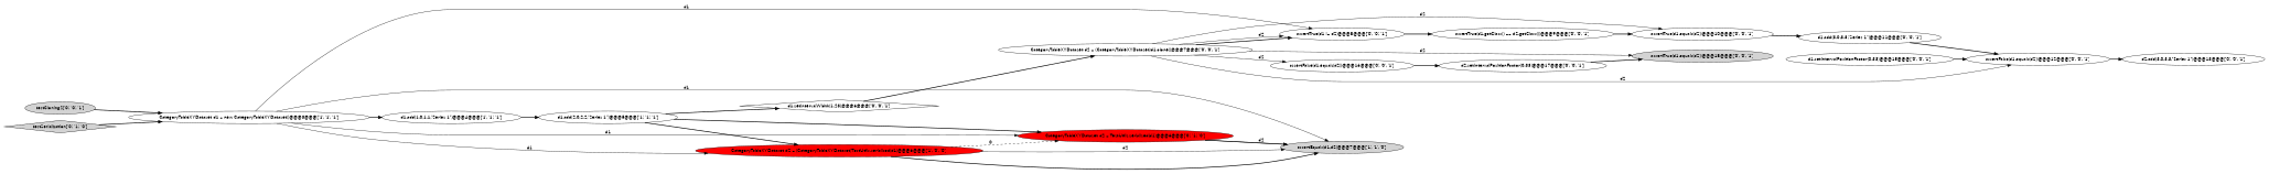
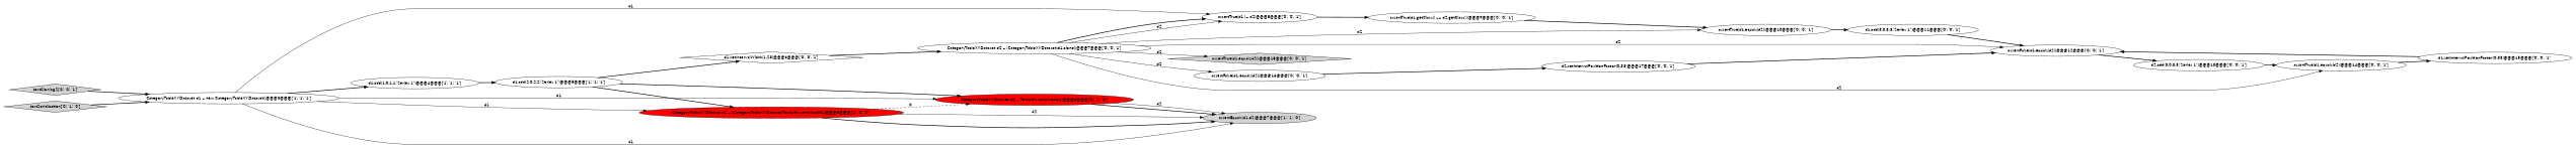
  digraph {
    fontname=Lato
    rankdir=LR
    node [fillcolor=white fontname=Lato shape=ellipse style=filled]
    edge [fontname=Lato style=bold]
    n1 [label="CategoryTableXYDataset d2 = (CategoryTableXYDataset)d1.clone()@@@7@@@['0', '0', '1']"]
    n2 [label="assertFalse(d1.equals(d2))@@@12@@@['0', '0', '1']"]
-   n3 [fillcolor=lightgray label="assertTrue(d1.equals(d2))@@@18@@@['0', '0', '1']"]
+   n3 [fillcolor=lightgray label="assertTrue(d1.equals(d2))@@@18@@@['0', '0', '1']" shape=diamond]
    n4 [label="assertTrue(d1 != d2)@@@8@@@['0', '0', '1']"]
    n5 [label="assertFalse(d1.equals(d2))@@@16@@@['0', '0', '1']"]
+   n6 [label="assertTrue(d1.equals(d2))@@@14@@@['0', '0', '1']"]
    n7 [label="assertTrue(d1.equals(d2))@@@10@@@['0', '0', '1']"]
    n8 [label="d2.add(3.0,3.3,\"Series 1\")@@@13@@@['0', '0', '1']"]
    n9 [label="assertTrue(d1.getClass() == d2.getClass())@@@9@@@['0', '0', '1']"]
    n10 [label="d2.setIntervalPositionFactor(0.33)@@@17@@@['0', '0', '1']"]
    n11 [label="d1.setIntervalPositionFactor(0.33)@@@15@@@['0', '0', '1']"]
    n12 [label="d1.add(3.0,3.3,\"Series 1\")@@@11@@@['0', '0', '1']"]
    n13 [fillcolor=lightgray label="assertEquals(d1,d2)@@@7@@@['1', '1', '0']"]
-   n14 [fillcolor=lightgray label="testCloning2['0', '0', '1']"]
+   n14 [fillcolor=lightgray label="testCloning2['0', '0', '1']" shape=diamond]
    n15 [label="CategoryTableXYDataset d1 = new CategoryTableXYDataset()@@@3@@@['1', '1', '1']"]
    n16 [fillcolor=red label="CategoryTableXYDataset d2 = TestUtils.serialised(d1)@@@6@@@['0', '1', '0']"]
    n17 [label="d1.add(1.0,1.1,\"Series 1\")@@@4@@@['1', '1', '1']"]
    n18 [fillcolor=red label="CategoryTableXYDataset d2 = (CategoryTableXYDataset)TestUtils.serialised(d1)@@@6@@@['1', '0', '0']"]
    n19 [label="d1.add(2.0,2.2,\"Series 1\")@@@5@@@['1', '1', '1']"]
    n20 [label="d1.setIntervalWidth(1.23)@@@6@@@['0', '0', '1']" shape=diamond]
    n21 [fillcolor=lightgray label="testSerialization['0', '1', '0']" shape=diamond]
    n1 -> n2 [label=d2 style=solid]
    n1 -> n3 [label=d2 style=solid]
    n1 -> n4 [label=d2 style=solid]
    n1 -> n4
    n1 -> n5 [label=d2 style=solid]
+   n1 -> n6 [label=d2 style=solid]
    n1 -> n7 [label=d2 style=solid]
    n2 -> n8
    n4 -> n9
    n5 -> n10
+   n6 -> n11
    n7 -> n12
+   n8 -> n6
    n9 -> n7
-   n10 -> n3
+   n10 -> n2
    n11 -> n2
    n12 -> n2
    n14 -> n15
    n15 -> n4 [label=d1 style=solid]
    n15 -> n13 [label=d1 style=solid]
    n15 -> n16 [label=d1 style=solid]
    n15 -> n17
    n15 -> n18 [label=d1 style=solid]
    n16 -> n13
    n16 -> n13 [label=d2 style=solid]
    n17 -> n19
    n18 -> n13
    n18 -> n13 [label=d2 style=solid]
    n18 -> n16 [label=0 style=dashed]
    n19 -> n16
    n19 -> n18
    n19 -> n20
    n20 -> n1
    n21 -> n15
  }
